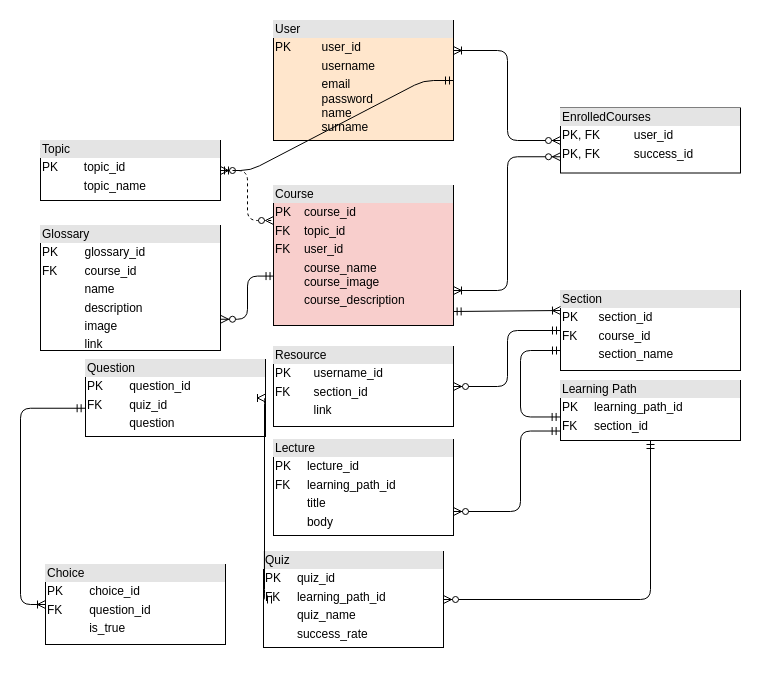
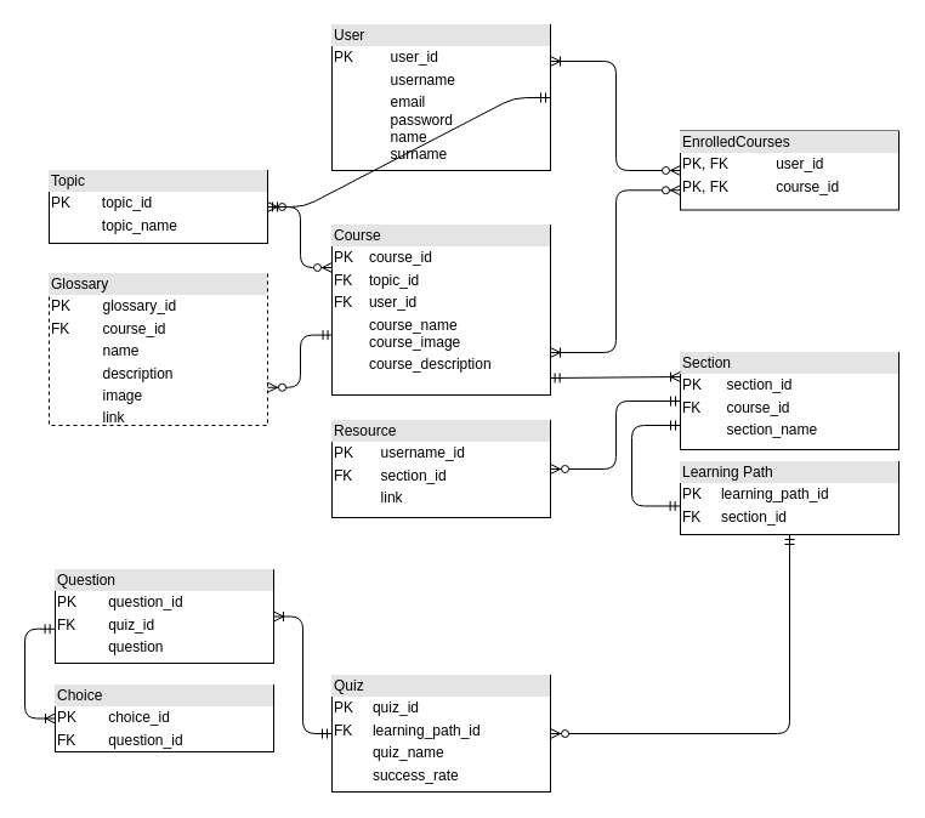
  <mxCell id="0" />
  <mxCell id="1" parent="0" />
- <mxCell id="2" value="&lt;div style=&quot;box-sizing: border-box ; width: 100% ; background: #e4e4e4 ; padding: 2px&quot;&gt;User&lt;/div&gt;&lt;table style=&quot;width: 100% ; font-size: 1em&quot; cellpadding=&quot;2&quot; cellspacing=&quot;0&quot;&gt;&lt;tbody&gt;&lt;tr&gt;&lt;td&gt;PK&lt;/td&gt;&lt;td&gt;user_id&lt;/td&gt;&lt;/tr&gt;&lt;tr&gt;&lt;td&gt;&lt;br&gt;&lt;/td&gt;&lt;td&gt;username&lt;/td&gt;&lt;/tr&gt;&lt;tr&gt;&lt;td&gt;&lt;/td&gt;&lt;td&gt;email&lt;br&gt;password&lt;br&gt;name&lt;br&gt;surname&lt;/td&gt;&lt;/tr&gt;&lt;/tbody&gt;&lt;/table&gt;" style="verticalAlign=top;align=left;overflow=fill;html=1;fillColor=#ffe6cc;" parent="1" vertex="1"><mxGeometry x="273" y="20" width="180" height="120" as="geometry" /></mxCell>
+ <mxCell id="2" value="&lt;div style=&quot;box-sizing: border-box ; width: 100% ; background: #e4e4e4 ; padding: 2px&quot;&gt;User&lt;/div&gt;&lt;table style=&quot;width: 100% ; font-size: 1em&quot; cellpadding=&quot;2&quot; cellspacing=&quot;0&quot;&gt;&lt;tbody&gt;&lt;tr&gt;&lt;td&gt;PK&lt;/td&gt;&lt;td&gt;user_id&lt;/td&gt;&lt;/tr&gt;&lt;tr&gt;&lt;td&gt;&lt;br&gt;&lt;/td&gt;&lt;td&gt;username&lt;/td&gt;&lt;/tr&gt;&lt;tr&gt;&lt;td&gt;&lt;/td&gt;&lt;td&gt;email&lt;br&gt;password&lt;br&gt;name&lt;br&gt;surname&lt;/td&gt;&lt;/tr&gt;&lt;/tbody&gt;&lt;/table&gt;" style="verticalAlign=top;align=left;overflow=fill;html=1;" parent="1" vertex="1"><mxGeometry x="273" y="20" width="180" height="120" as="geometry" /></mxCell>
  <mxCell id="3" value="&lt;div style=&quot;box-sizing: border-box ; width: 100% ; background: #e4e4e4 ; padding: 2px&quot;&gt;Topic&lt;/div&gt;&lt;table style=&quot;width: 100% ; font-size: 1em&quot; cellpadding=&quot;2&quot; cellspacing=&quot;0&quot;&gt;&lt;tbody&gt;&lt;tr&gt;&lt;td&gt;PK&lt;/td&gt;&lt;td&gt;topic_id&lt;/td&gt;&lt;/tr&gt;&lt;tr&gt;&lt;td&gt;&lt;br&gt;&lt;/td&gt;&lt;td&gt;topic_name&lt;/td&gt;&lt;/tr&gt;&lt;tr&gt;&lt;td&gt;&lt;/td&gt;&lt;td&gt;&lt;br&gt;&lt;/td&gt;&lt;/tr&gt;&lt;/tbody&gt;&lt;/table&gt;" style="verticalAlign=top;align=left;overflow=fill;html=1;" parent="1" vertex="1"><mxGeometry x="40" y="140" width="180" height="60" as="geometry" /></mxCell>
- <mxCell id="4" value="&lt;div style=&quot;box-sizing: border-box ; width: 100% ; background: #e4e4e4 ; padding: 2px&quot;&gt;Course&lt;/div&gt;&lt;table style=&quot;width: 100% ; font-size: 1em&quot; cellpadding=&quot;2&quot; cellspacing=&quot;0&quot;&gt;&lt;tbody&gt;&lt;tr&gt;&lt;td&gt;PK&lt;/td&gt;&lt;td&gt;course_id&lt;/td&gt;&lt;/tr&gt;&lt;tr&gt;&lt;td&gt;FK&lt;/td&gt;&lt;td&gt;topic_id&lt;/td&gt;&lt;/tr&gt;&lt;tr&gt;&lt;td&gt;FK&lt;/td&gt;&lt;td&gt;user_id&lt;/td&gt;&lt;/tr&gt;&lt;tr&gt;&lt;td&gt;&lt;/td&gt;&lt;td&gt;course_name&lt;br&gt;course_image&lt;br&gt;&lt;/td&gt;&lt;/tr&gt;&lt;tr&gt;&lt;td&gt;&lt;br&gt;&lt;/td&gt;&lt;td&gt;course_description&lt;br&gt;&lt;br&gt;&lt;/td&gt;&lt;/tr&gt;&lt;/tbody&gt;&lt;/table&gt;" style="verticalAlign=top;align=left;overflow=fill;html=1;fillColor=#f8cecc;" parent="1" vertex="1"><mxGeometry x="273" y="185" width="180" height="140" as="geometry" /></mxCell>
- <mxCell id="5" value="&lt;div style=&quot;box-sizing: border-box ; width: 100% ; background: #e4e4e4 ; padding: 2px&quot;&gt;EnrolledCourses&lt;/div&gt;&lt;table style=&quot;width: 100% ; font-size: 1em&quot; cellpadding=&quot;2&quot; cellspacing=&quot;0&quot;&gt;&lt;tbody&gt;&lt;tr&gt;&lt;td&gt;PK, FK&lt;/td&gt;&lt;td&gt;user_id&lt;/td&gt;&lt;/tr&gt;&lt;tr&gt;&lt;td&gt;PK, FK&lt;/td&gt;&lt;td&gt;success_id&lt;/td&gt;&lt;/tr&gt;&lt;tr&gt;&lt;td&gt;&lt;br&gt;&lt;/td&gt;&lt;td&gt;&lt;/td&gt;&lt;/tr&gt;&lt;/tbody&gt;&lt;/table&gt;" style="verticalAlign=top;align=left;overflow=fill;html=1;" parent="1" vertex="1"><mxGeometry x="560" y="107.5" width="180" height="65" as="geometry" /></mxCell>
+ <mxCell id="4" value="&lt;div style=&quot;box-sizing: border-box ; width: 100% ; background: #e4e4e4 ; padding: 2px&quot;&gt;Course&lt;/div&gt;&lt;table style=&quot;width: 100% ; font-size: 1em&quot; cellpadding=&quot;2&quot; cellspacing=&quot;0&quot;&gt;&lt;tbody&gt;&lt;tr&gt;&lt;td&gt;PK&lt;/td&gt;&lt;td&gt;course_id&lt;/td&gt;&lt;/tr&gt;&lt;tr&gt;&lt;td&gt;FK&lt;/td&gt;&lt;td&gt;topic_id&lt;/td&gt;&lt;/tr&gt;&lt;tr&gt;&lt;td&gt;FK&lt;/td&gt;&lt;td&gt;user_id&lt;/td&gt;&lt;/tr&gt;&lt;tr&gt;&lt;td&gt;&lt;/td&gt;&lt;td&gt;course_name&lt;br&gt;course_image&lt;br&gt;&lt;/td&gt;&lt;/tr&gt;&lt;tr&gt;&lt;td&gt;&lt;br&gt;&lt;/td&gt;&lt;td&gt;course_description&lt;br&gt;&lt;br&gt;&lt;/td&gt;&lt;/tr&gt;&lt;/tbody&gt;&lt;/table&gt;" style="verticalAlign=top;align=left;overflow=fill;html=1;" parent="1" vertex="1"><mxGeometry x="273" y="185" width="180" height="140" as="geometry" /></mxCell>
+ <mxCell id="5" value="&lt;div style=&quot;box-sizing: border-box ; width: 100% ; background: #e4e4e4 ; padding: 2px&quot;&gt;EnrolledCourses&lt;/div&gt;&lt;table style=&quot;width: 100% ; font-size: 1em&quot; cellpadding=&quot;2&quot; cellspacing=&quot;0&quot;&gt;&lt;tbody&gt;&lt;tr&gt;&lt;td&gt;PK, FK&lt;/td&gt;&lt;td&gt;user_id&lt;/td&gt;&lt;/tr&gt;&lt;tr&gt;&lt;td&gt;PK, FK&lt;/td&gt;&lt;td&gt;course_id&lt;/td&gt;&lt;/tr&gt;&lt;tr&gt;&lt;td&gt;&lt;br&gt;&lt;/td&gt;&lt;td&gt;&lt;/td&gt;&lt;/tr&gt;&lt;/tbody&gt;&lt;/table&gt;" style="verticalAlign=top;align=left;overflow=fill;html=1;" parent="1" vertex="1"><mxGeometry x="560" y="107.5" width="180" height="65" as="geometry" /></mxCell>
  <mxCell id="6" value="" style="edgeStyle=entityRelationEdgeStyle;fontSize=12;html=1;endArrow=ERzeroToMany;startArrow=ERmandOne;exitX=1;exitY=0.5;exitDx=0;exitDy=0;" parent="1" source="2" target="3" edge="1"><mxGeometry width="100" height="100" relative="1" as="geometry"><mxPoint x="0" y="580" as="sourcePoint" /><mxPoint x="100" y="480" as="targetPoint" /></mxGeometry></mxCell>
- <mxCell id="7" value="" style="edgeStyle=elbowEdgeStyle;fontSize=12;html=1;endArrow=ERzeroToMany;startArrow=ERmandOne;exitX=1;exitY=0.5;exitDx=0;exitDy=0;entryX=0;entryY=0.25;entryDx=0;entryDy=0;dashed=1;" parent="1" source="3" target="4" edge="1"><mxGeometry width="100" height="100" relative="1" as="geometry"><mxPoint x="10" y="570" as="sourcePoint" /><mxPoint x="100" y="480" as="targetPoint" /></mxGeometry></mxCell>
+ <mxCell id="7" value="" style="edgeStyle=elbowEdgeStyle;fontSize=12;html=1;endArrow=ERzeroToMany;startArrow=ERmandOne;exitX=1;exitY=0.5;exitDx=0;exitDy=0;entryX=0;entryY=0.25;entryDx=0;entryDy=0;" parent="1" source="3" target="4" edge="1"><mxGeometry width="100" height="100" relative="1" as="geometry"><mxPoint x="10" y="570" as="sourcePoint" /><mxPoint x="100" y="480" as="targetPoint" /></mxGeometry></mxCell>
  <mxCell id="8" value="" style="fontSize=12;html=1;endArrow=ERoneToMany;startArrow=ERzeroToMany;exitX=0;exitY=0.5;exitDx=0;exitDy=0;entryX=1;entryY=0.25;entryDx=0;entryDy=0;edgeStyle=elbowEdgeStyle;" parent="1" source="5" target="2" edge="1"><mxGeometry width="100" height="100" relative="1" as="geometry"><mxPoint x="690" y="30" as="sourcePoint" /><mxPoint x="610" y="40" as="targetPoint" /></mxGeometry></mxCell>
  <mxCell id="9" value="" style="fontSize=12;html=1;endArrow=ERoneToMany;startArrow=ERzeroToMany;exitX=0;exitY=0.75;exitDx=0;exitDy=0;entryX=1;entryY=0.75;entryDx=0;entryDy=0;edgeStyle=elbowEdgeStyle;" parent="1" source="5" target="4" edge="1"><mxGeometry width="100" height="100" relative="1" as="geometry"><mxPoint x="570" y="228" as="sourcePoint" /><mxPoint x="463" y="60" as="targetPoint" /></mxGeometry></mxCell>
- <mxCell id="10" value="&lt;div style=&quot;box-sizing: border-box ; width: 100% ; background: #e4e4e4 ; padding: 2px&quot;&gt;Glossary&lt;/div&gt;&lt;table style=&quot;width: 100% ; font-size: 1em&quot; cellpadding=&quot;2&quot; cellspacing=&quot;0&quot;&gt;&lt;tbody&gt;&lt;tr&gt;&lt;td&gt;PK&lt;/td&gt;&lt;td&gt;glossary_id&lt;/td&gt;&lt;/tr&gt;&lt;tr&gt;&lt;td&gt;FK&lt;/td&gt;&lt;td&gt;course_id&lt;/td&gt;&lt;/tr&gt;&lt;tr&gt;&lt;td&gt;&lt;/td&gt;&lt;td&gt;name&lt;/td&gt;&lt;/tr&gt;&lt;tr&gt;&lt;td&gt;&lt;br&gt;&lt;/td&gt;&lt;td&gt;description&lt;/td&gt;&lt;/tr&gt;&lt;tr&gt;&lt;td&gt;&lt;br&gt;&lt;/td&gt;&lt;td&gt;image&lt;/td&gt;&lt;/tr&gt;&lt;tr&gt;&lt;td&gt;&lt;br&gt;&lt;/td&gt;&lt;td&gt;link&lt;/td&gt;&lt;/tr&gt;&lt;/tbody&gt;&lt;/table&gt;&lt;br&gt;" style="verticalAlign=top;align=left;overflow=fill;html=1;" parent="1" vertex="1"><mxGeometry x="40" y="225" width="180" height="125" as="geometry" /></mxCell>
+ <mxCell id="10" value="&lt;div style=&quot;box-sizing: border-box ; width: 100% ; background: #e4e4e4 ; padding: 2px&quot;&gt;Glossary&lt;/div&gt;&lt;table style=&quot;width: 100% ; font-size: 1em&quot; cellpadding=&quot;2&quot; cellspacing=&quot;0&quot;&gt;&lt;tbody&gt;&lt;tr&gt;&lt;td&gt;PK&lt;/td&gt;&lt;td&gt;glossary_id&lt;/td&gt;&lt;/tr&gt;&lt;tr&gt;&lt;td&gt;FK&lt;/td&gt;&lt;td&gt;course_id&lt;/td&gt;&lt;/tr&gt;&lt;tr&gt;&lt;td&gt;&lt;/td&gt;&lt;td&gt;name&lt;/td&gt;&lt;/tr&gt;&lt;tr&gt;&lt;td&gt;&lt;br&gt;&lt;/td&gt;&lt;td&gt;description&lt;/td&gt;&lt;/tr&gt;&lt;tr&gt;&lt;td&gt;&lt;br&gt;&lt;/td&gt;&lt;td&gt;image&lt;/td&gt;&lt;/tr&gt;&lt;tr&gt;&lt;td&gt;&lt;br&gt;&lt;/td&gt;&lt;td&gt;link&lt;/td&gt;&lt;/tr&gt;&lt;/tbody&gt;&lt;/table&gt;&lt;br&gt;" style="verticalAlign=top;align=left;overflow=fill;html=1;dashed=1;" parent="1" vertex="1"><mxGeometry x="40" y="225" width="180" height="125" as="geometry" /></mxCell>
  <mxCell id="11" value="&lt;div style=&quot;box-sizing: border-box ; width: 100% ; background: #e4e4e4 ; padding: 2px&quot;&gt;Section&lt;/div&gt;&lt;table style=&quot;width: 100% ; font-size: 1em&quot; cellpadding=&quot;2&quot; cellspacing=&quot;0&quot;&gt;&lt;tbody&gt;&lt;tr&gt;&lt;td&gt;PK&lt;/td&gt;&lt;td&gt;section_id&lt;/td&gt;&lt;/tr&gt;&lt;tr&gt;&lt;td&gt;FK&lt;/td&gt;&lt;td&gt;course_id&lt;/td&gt;&lt;/tr&gt;&lt;tr&gt;&lt;td&gt;&lt;br&gt;&lt;/td&gt;&lt;td&gt;section_name&lt;/td&gt;&lt;/tr&gt;&lt;/tbody&gt;&lt;/table&gt;" style="verticalAlign=top;align=left;overflow=fill;html=1;" parent="1" vertex="1"><mxGeometry x="560" y="290" width="180" height="80" as="geometry" /></mxCell>
  <mxCell id="12" value="&lt;div style=&quot;box-sizing: border-box ; width: 100% ; background: #e4e4e4 ; padding: 2px&quot;&gt;Resource&lt;/div&gt;&lt;table style=&quot;width: 100% ; font-size: 1em&quot; cellpadding=&quot;2&quot; cellspacing=&quot;0&quot;&gt;&lt;tbody&gt;&lt;tr&gt;&lt;td&gt;PK&lt;/td&gt;&lt;td&gt;username_id&lt;/td&gt;&lt;/tr&gt;&lt;tr&gt;&lt;td&gt;FK&lt;/td&gt;&lt;td&gt;section_id&lt;/td&gt;&lt;/tr&gt;&lt;tr&gt;&lt;td&gt;&lt;br&gt;&lt;/td&gt;&lt;td&gt;link&lt;/td&gt;&lt;/tr&gt;&lt;tr&gt;&lt;td&gt;&lt;br&gt;&lt;/td&gt;&lt;td&gt;&lt;br&gt;&lt;/td&gt;&lt;/tr&gt;&lt;/tbody&gt;&lt;/table&gt;" style="verticalAlign=top;align=left;overflow=fill;html=1;" parent="1" vertex="1"><mxGeometry x="273" y="346" width="180" height="80" as="geometry" /></mxCell>
  <mxCell id="13" value="&lt;div style=&quot;box-sizing: border-box ; width: 100% ; background: #e4e4e4 ; padding: 2px&quot;&gt;Learning Path&lt;/div&gt;&lt;table style=&quot;width: 100% ; font-size: 1em&quot; cellpadding=&quot;2&quot; cellspacing=&quot;0&quot;&gt;&lt;tbody&gt;&lt;tr&gt;&lt;td&gt;PK&lt;/td&gt;&lt;td&gt;learning_path_id&lt;/td&gt;&lt;/tr&gt;&lt;tr&gt;&lt;td&gt;FK&lt;/td&gt;&lt;td&gt;section_id&lt;/td&gt;&lt;/tr&gt;&lt;tr&gt;&lt;td&gt;&lt;br&gt;&lt;/td&gt;&lt;td&gt;&lt;br&gt;&lt;/td&gt;&lt;/tr&gt;&lt;/tbody&gt;&lt;/table&gt;" style="verticalAlign=top;align=left;overflow=fill;html=1;" parent="1" vertex="1"><mxGeometry x="560" y="380" width="180" height="60" as="geometry" /></mxCell>
  <mxCell id="14" value="" style="edgeStyle=elbowEdgeStyle;fontSize=12;html=1;endArrow=ERmandOne;startArrow=ERmandOne;entryX=0;entryY=0.75;entryDx=0;entryDy=0;exitX=-0.002;exitY=0.608;exitDx=0;exitDy=0;exitPerimeter=0;" parent="1" source="13" target="11" edge="1"><mxGeometry width="100" height="100" relative="1" as="geometry"><mxPoint x="40" y="620" as="sourcePoint" /><mxPoint x="140" y="520" as="targetPoint" /><Array as="points"><mxPoint x="520" y="380" /></Array></mxGeometry></mxCell>
- <mxCell id="15" value="&lt;div style=&quot;box-sizing: border-box ; width: 100% ; background: #e4e4e4 ; padding: 2px&quot;&gt;Lecture&lt;/div&gt;&lt;table style=&quot;width: 100% ; font-size: 1em&quot; cellpadding=&quot;2&quot; cellspacing=&quot;0&quot;&gt;&lt;tbody&gt;&lt;tr&gt;&lt;td&gt;PK&lt;/td&gt;&lt;td&gt;lecture_id&lt;/td&gt;&lt;/tr&gt;&lt;tr&gt;&lt;td&gt;FK&lt;/td&gt;&lt;td&gt;learning_path_id&lt;/td&gt;&lt;/tr&gt;&lt;tr&gt;&lt;td&gt;&lt;br&gt;&lt;/td&gt;&lt;td&gt;title&lt;/td&gt;&lt;/tr&gt;&lt;tr&gt;&lt;td&gt;&lt;br&gt;&lt;/td&gt;&lt;td&gt;body&lt;/td&gt;&lt;/tr&gt;&lt;tr&gt;&lt;td&gt;&lt;br&gt;&lt;/td&gt;&lt;td&gt;&lt;br&gt;&lt;/td&gt;&lt;/tr&gt;&lt;/tbody&gt;&lt;/table&gt;" style="verticalAlign=top;align=left;overflow=fill;html=1;" parent="1" vertex="1"><mxGeometry x="273" y="439" width="180" height="96" as="geometry" /></mxCell>
- <mxCell id="16" value="&lt;div style=&quot;box-sizing: border-box ; width: 100% ; background: #e4e4e4 ; padding: 2px&quot;&gt;Quiz&lt;/div&gt;&lt;table style=&quot;width: 100% ; font-size: 1em&quot; cellpadding=&quot;2&quot; cellspacing=&quot;0&quot;&gt;&lt;tbody&gt;&lt;tr&gt;&lt;td&gt;PK&lt;/td&gt;&lt;td&gt;quiz_id&lt;/td&gt;&lt;/tr&gt;&lt;tr&gt;&lt;td&gt;FK&lt;/td&gt;&lt;td&gt;learning_path_id&lt;/td&gt;&lt;/tr&gt;&lt;tr&gt;&lt;td&gt;&lt;br&gt;&lt;/td&gt;&lt;td&gt;quiz_name&lt;/td&gt;&lt;/tr&gt;&lt;tr&gt;&lt;td&gt;&lt;br&gt;&lt;/td&gt;&lt;td&gt;success_rate&lt;/td&gt;&lt;/tr&gt;&lt;/tbody&gt;&lt;/table&gt;&lt;br&gt;" style="verticalAlign=top;align=left;overflow=fill;html=1;" parent="1" vertex="1"><mxGeometry x="263" y="551" width="180" height="96" as="geometry" /></mxCell>
- <mxCell id="17" value="" style="edgeStyle=elbowEdgeStyle;fontSize=12;html=1;endArrow=ERzeroToMany;startArrow=ERmandOne;exitX=-0.002;exitY=0.842;exitDx=0;exitDy=0;entryX=1;entryY=0.75;entryDx=0;entryDy=0;exitPerimeter=0;" parent="1" source="13" target="15" edge="1"><mxGeometry width="100" height="100" relative="1" as="geometry"><mxPoint x="550" y="564" as="sourcePoint" /><mxPoint x="452" y="480" as="targetPoint" /><Array as="points"><mxPoint x="520" y="450" /></Array></mxGeometry></mxCell>
+ <mxCell id="16" value="&lt;div style=&quot;box-sizing: border-box ; width: 100% ; background: #e4e4e4 ; padding: 2px&quot;&gt;Quiz&lt;/div&gt;&lt;table style=&quot;width: 100% ; font-size: 1em&quot; cellpadding=&quot;2&quot; cellspacing=&quot;0&quot;&gt;&lt;tbody&gt;&lt;tr&gt;&lt;td&gt;PK&lt;/td&gt;&lt;td&gt;quiz_id&lt;/td&gt;&lt;/tr&gt;&lt;tr&gt;&lt;td&gt;FK&lt;/td&gt;&lt;td&gt;learning_path_id&lt;/td&gt;&lt;/tr&gt;&lt;tr&gt;&lt;td&gt;&lt;br&gt;&lt;/td&gt;&lt;td&gt;quiz_name&lt;/td&gt;&lt;/tr&gt;&lt;tr&gt;&lt;td&gt;&lt;br&gt;&lt;/td&gt;&lt;td&gt;success_rate&lt;/td&gt;&lt;/tr&gt;&lt;/tbody&gt;&lt;/table&gt;&lt;br&gt;" style="verticalAlign=top;align=left;overflow=fill;html=1;" parent="1" vertex="1"><mxGeometry x="273" y="556" width="180" height="96" as="geometry" /></mxCell>
  <mxCell id="18" value="" style="edgeStyle=elbowEdgeStyle;fontSize=12;html=1;endArrow=ERzeroToMany;startArrow=ERmandOne;entryX=1;entryY=0.5;entryDx=0;entryDy=0;exitX=0.5;exitY=1;exitDx=0;exitDy=0;" parent="1" source="13" target="16" edge="1"><mxGeometry width="100" height="100" relative="1" as="geometry"><mxPoint x="620" y="501" as="sourcePoint" /><mxPoint x="519.667" y="549.667" as="targetPoint" /><Array as="points"><mxPoint x="650" y="490" /></Array></mxGeometry></mxCell>
- <mxCell id="19" value="&lt;div style=&quot;box-sizing: border-box ; width: 100% ; background: #e4e4e4 ; padding: 2px&quot;&gt;Question&lt;/div&gt;&lt;table style=&quot;width: 100% ; font-size: 1em&quot; cellpadding=&quot;2&quot; cellspacing=&quot;0&quot;&gt;&lt;tbody&gt;&lt;tr&gt;&lt;td&gt;PK&lt;/td&gt;&lt;td&gt;question_id&lt;/td&gt;&lt;/tr&gt;&lt;tr&gt;&lt;td&gt;FK&lt;/td&gt;&lt;td&gt;quiz_id&lt;/td&gt;&lt;/tr&gt;&lt;tr&gt;&lt;td&gt;&lt;br&gt;&lt;/td&gt;&lt;td&gt;question&lt;/td&gt;&lt;/tr&gt;&lt;tr&gt;&lt;td&gt;&lt;br&gt;&lt;/td&gt;&lt;td&gt;&lt;br&gt;&lt;/td&gt;&lt;/tr&gt;&lt;/tbody&gt;&lt;/table&gt;" style="verticalAlign=top;align=left;overflow=fill;html=1;" parent="1" vertex="1"><mxGeometry x="85" y="359" width="180" height="77" as="geometry" /></mxCell>
- <mxCell id="20" value="&lt;div style=&quot;box-sizing: border-box ; width: 100% ; background: #e4e4e4 ; padding: 2px&quot;&gt;Choice&lt;/div&gt;&lt;table style=&quot;width: 100% ; font-size: 1em&quot; cellpadding=&quot;2&quot; cellspacing=&quot;0&quot;&gt;&lt;tbody&gt;&lt;tr&gt;&lt;td&gt;PK&lt;/td&gt;&lt;td&gt;choice_id&lt;/td&gt;&lt;/tr&gt;&lt;tr&gt;&lt;td&gt;FK&lt;/td&gt;&lt;td&gt;question_id&lt;/td&gt;&lt;/tr&gt;&lt;tr&gt;&lt;td&gt;&lt;br&gt;&lt;/td&gt;&lt;td&gt;is_true&lt;/td&gt;&lt;/tr&gt;&lt;tr&gt;&lt;td&gt;&lt;br&gt;&lt;/td&gt;&lt;td&gt;&lt;br&gt;&lt;/td&gt;&lt;/tr&gt;&lt;/tbody&gt;&lt;/table&gt;" style="verticalAlign=top;align=left;overflow=fill;html=1;gradientColor=none;strokeColor=#000000;" parent="1" vertex="1"><mxGeometry x="45" y="564" width="180" height="80" as="geometry" /></mxCell>
+ <mxCell id="19" value="&lt;div style=&quot;box-sizing: border-box ; width: 100% ; background: #e4e4e4 ; padding: 2px&quot;&gt;Question&lt;/div&gt;&lt;table style=&quot;width: 100% ; font-size: 1em&quot; cellpadding=&quot;2&quot; cellspacing=&quot;0&quot;&gt;&lt;tbody&gt;&lt;tr&gt;&lt;td&gt;PK&lt;/td&gt;&lt;td&gt;question_id&lt;/td&gt;&lt;/tr&gt;&lt;tr&gt;&lt;td&gt;FK&lt;/td&gt;&lt;td&gt;quiz_id&lt;/td&gt;&lt;/tr&gt;&lt;tr&gt;&lt;td&gt;&lt;br&gt;&lt;/td&gt;&lt;td&gt;question&lt;/td&gt;&lt;/tr&gt;&lt;tr&gt;&lt;td&gt;&lt;br&gt;&lt;/td&gt;&lt;td&gt;&lt;br&gt;&lt;/td&gt;&lt;/tr&gt;&lt;/tbody&gt;&lt;/table&gt;" style="verticalAlign=top;align=left;overflow=fill;html=1;" parent="1" vertex="1"><mxGeometry x="45" y="469" width="180" height="77" as="geometry" /></mxCell>
+ <mxCell id="20" value="&lt;div style=&quot;box-sizing: border-box ; width: 100% ; background: #e4e4e4 ; padding: 2px&quot;&gt;Choice&lt;/div&gt;&lt;table style=&quot;width: 100% ; font-size: 1em&quot; cellpadding=&quot;2&quot; cellspacing=&quot;0&quot;&gt;&lt;tbody&gt;&lt;tr&gt;&lt;td&gt;PK&lt;/td&gt;&lt;td&gt;choice_id&lt;/td&gt;&lt;/tr&gt;&lt;tr&gt;&lt;td&gt;FK&lt;/td&gt;&lt;td&gt;question_id&lt;/td&gt;&lt;/tr&gt;&lt;tr&gt;&lt;td&gt;&lt;br&gt;&lt;/td&gt;&lt;td&gt;is_true&lt;/td&gt;&lt;/tr&gt;&lt;tr&gt;&lt;td&gt;&lt;br&gt;&lt;/td&gt;&lt;td&gt;&lt;br&gt;&lt;/td&gt;&lt;/tr&gt;&lt;/tbody&gt;&lt;/table&gt;" style="verticalAlign=top;align=left;overflow=fill;html=1;gradientColor=none;strokeColor=#000000;" parent="1" vertex="1"><mxGeometry x="45" y="564" width="180" height="55" as="geometry" /></mxCell>
  <mxCell id="21" value="" style="edgeStyle=elbowEdgeStyle;fontSize=12;html=1;endArrow=ERoneToMany;startArrow=ERmandOne;exitX=0;exitY=0.5;exitDx=0;exitDy=0;entryX=1;entryY=0.5;entryDx=0;entryDy=0;" parent="1" source="16" target="19" edge="1"><mxGeometry width="100" height="100" relative="1" as="geometry"><mxPoint x="220" y="750" as="sourcePoint" /><mxPoint x="320" y="650" as="targetPoint" /></mxGeometry></mxCell>
  <mxCell id="22" value="" style="edgeStyle=elbowEdgeStyle;fontSize=12;html=1;endArrow=ERoneToMany;startArrow=ERmandOne;exitX=-0.002;exitY=0.633;exitDx=0;exitDy=0;entryX=0;entryY=0.5;entryDx=0;entryDy=0;exitPerimeter=0;" parent="1" source="19" target="20" edge="1"><mxGeometry width="100" height="100" relative="1" as="geometry"><mxPoint x="40.167" y="615.167" as="sourcePoint" /><mxPoint x="-39.833" y="605.167" as="targetPoint" /><Array as="points"><mxPoint x="20" y="500" /></Array></mxGeometry></mxCell>
  <mxCell id="23" value="" style="edgeStyle=elbowEdgeStyle;fontSize=12;html=1;endArrow=ERzeroToMany;startArrow=ERmandOne;exitX=0;exitY=0.5;exitDx=0;exitDy=0;entryX=1;entryY=0.5;entryDx=0;entryDy=0;" edge="1" parent="1" source="11" target="12"><mxGeometry width="100" height="100" relative="1" as="geometry"><mxPoint x="463" y="90" as="sourcePoint" /><mxPoint x="463" y="265" as="targetPoint" /></mxGeometry></mxCell>
  <mxCell id="24" value="" style="fontSize=12;html=1;endArrow=ERoneToMany;startArrow=ERmandOne;entryX=0;entryY=0.25;entryDx=0;entryDy=0;exitX=0.998;exitY=0.9;exitDx=0;exitDy=0;exitPerimeter=0;" edge="1" parent="1" source="4" target="11"><mxGeometry width="100" height="100" relative="1" as="geometry"><mxPoint x="455" y="310" as="sourcePoint" /><mxPoint x="532" y="144" as="targetPoint" /></mxGeometry></mxCell>
  <mxCell id="25" value="" style="edgeStyle=elbowEdgeStyle;fontSize=12;html=1;endArrow=ERzeroToMany;startArrow=ERmandOne;exitX=0.003;exitY=0.647;exitDx=0;exitDy=0;entryX=1;entryY=0.75;entryDx=0;entryDy=0;exitPerimeter=0;" edge="1" parent="1" source="4" target="10"><mxGeometry width="100" height="100" relative="1" as="geometry"><mxPoint x="134.857" y="389.857" as="sourcePoint" /><mxPoint x="188" y="440.143" as="targetPoint" /></mxGeometry></mxCell>
